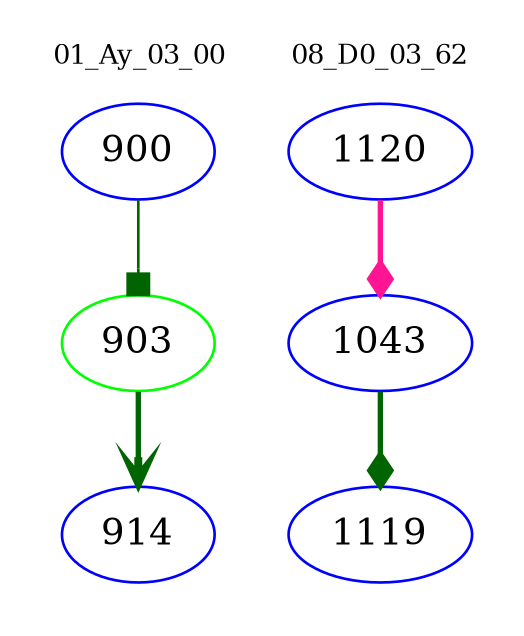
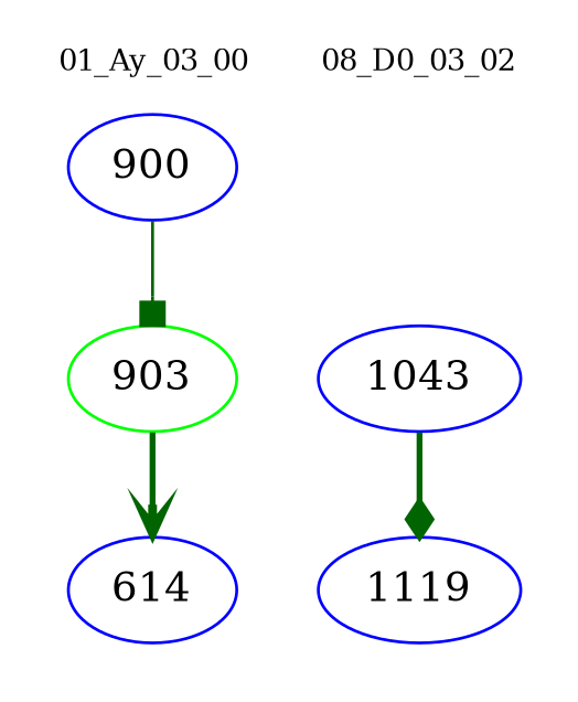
  digraph {
    node [color=blue]
    edge [arrowhead=diamond color=darkgreen style=bold]
    n1 [label=900]
    n2 [color=green label=903]
-   n3 [label=914]
-   n4 [label=1120]
+   n3 [label=614]
    n5 [label=1043]
    n6 [label=1119]
    subgraph cluster_1 {
      color=white
      fontsize=10
      label="01_Ay_03_00"
      n1
      n2
      n3
    }
    subgraph cluster_2 {
      color=white
      fontsize=10
-     label="08_D0_03_62"
-     n4
+     label="08_D0_03_02"
      n5
      n6
    }
    n1 -> n2 [arrowhead=box style=solid]
    n2 -> n3 [arrowhead=vee]
-   n4 -> n5 [color=deeppink]
    n5 -> n6
  }
